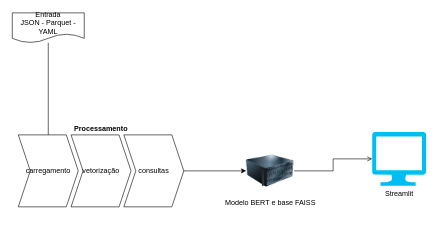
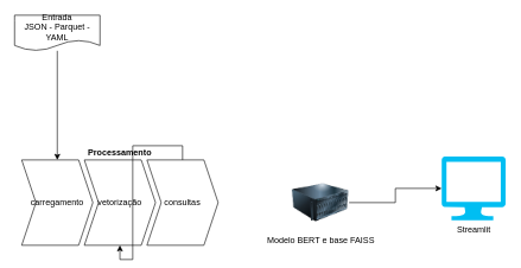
  <mxCell id="0" />
  <mxCell id="1" parent="0" />
- <mxCell id="2" style="edgeStyle=orthogonalEdgeStyle;rounded=0;orthogonalLoop=1;jettySize=auto;html=1;endArrow=none;" edge="1" parent="1" source="3" target="5"><mxGeometry relative="1" as="geometry" /></mxCell>
+ <mxCell id="2" style="edgeStyle=orthogonalEdgeStyle;rounded=0;orthogonalLoop=1;jettySize=auto;html=1;" edge="1" parent="1" source="3" target="5"><mxGeometry relative="1" as="geometry" /></mxCell>
  <mxCell id="3" value="Entrada&lt;div&gt;JSON - Parquet - YAML&lt;/div&gt;" style="shape=document;whiteSpace=wrap;html=1;boundedLbl=1;" vertex="1" parent="1"><mxGeometry x="20" y="20.5" width="120" height="50" as="geometry" /></mxCell>
  <mxCell id="4" value="Processamento" style="swimlane;childLayout=stackLayout;horizontal=1;fillColor=none;horizontalStack=1;resizeParent=1;resizeParentMax=0;resizeLast=0;collapsible=0;strokeColor=none;stackBorder=10;stackSpacing=-12;resizable=1;align=center;points=[];whiteSpace=wrap;html=1;startSize=0;" vertex="1" parent="1"><mxGeometry x="20" y="214" width="296" height="140" as="geometry" /></mxCell>
  <mxCell id="5" value="carregamento" style="shape=step;perimeter=stepPerimeter;fixedSize=1;points=[];whiteSpace=wrap;html=1;" vertex="1" parent="4"><mxGeometry x="10" y="10" width="100" height="120" as="geometry" /></mxCell>
  <mxCell id="6" value="vetorização " style="shape=step;perimeter=stepPerimeter;fixedSize=1;points=[];whiteSpace=wrap;html=1;" vertex="1" parent="4"><mxGeometry x="98" y="10" width="100" height="120" as="geometry" /></mxCell>
  <mxCell id="7" value="consultas" style="shape=step;perimeter=stepPerimeter;fixedSize=1;points=[];whiteSpace=wrap;html=1;" vertex="1" parent="4"><mxGeometry x="186" y="10" width="100" height="120" as="geometry" /></mxCell>
  <mxCell id="8" value="Streamlit" style="verticalLabelPosition=bottom;html=1;verticalAlign=top;align=center;strokeColor=none;fillColor=#00BEF2;shape=mxgraph.azure.computer;pointerEvents=1;" vertex="1" parent="1"><mxGeometry x="620" y="219" width="90" height="90" as="geometry" /></mxCell>
- <mxCell id="9" style="edgeStyle=orthogonalEdgeStyle;rounded=0;orthogonalLoop=1;jettySize=auto;html=1;" edge="1" parent="1" source="7" target="11"><mxGeometry relative="1" as="geometry" /></mxCell>
- <mxCell id="10" style="edgeStyle=orthogonalEdgeStyle;rounded=0;orthogonalLoop=1;jettySize=auto;html=1;endArrow=open;" edge="1" parent="1" source="11" target="8"><mxGeometry relative="1" as="geometry" /></mxCell>
+ <mxCell id="9" style="edgeStyle=orthogonalEdgeStyle;rounded=0;orthogonalLoop=1;jettySize=auto;html=1;" edge="1" parent="1" source="7" target="6"><mxGeometry relative="1" as="geometry" /></mxCell>
+ <mxCell id="10" style="edgeStyle=orthogonalEdgeStyle;rounded=0;orthogonalLoop=1;jettySize=auto;html=1;" edge="1" parent="1" source="11" target="8"><mxGeometry relative="1" as="geometry" /></mxCell>
  <mxCell id="11" value="Modelo BERT e base FAISS" style="image;html=1;image=img/lib/clip_art/computers/Server_128x128.png" vertex="1" parent="1"><mxGeometry x="410" y="244" width="80" height="80" as="geometry" /></mxCell>
